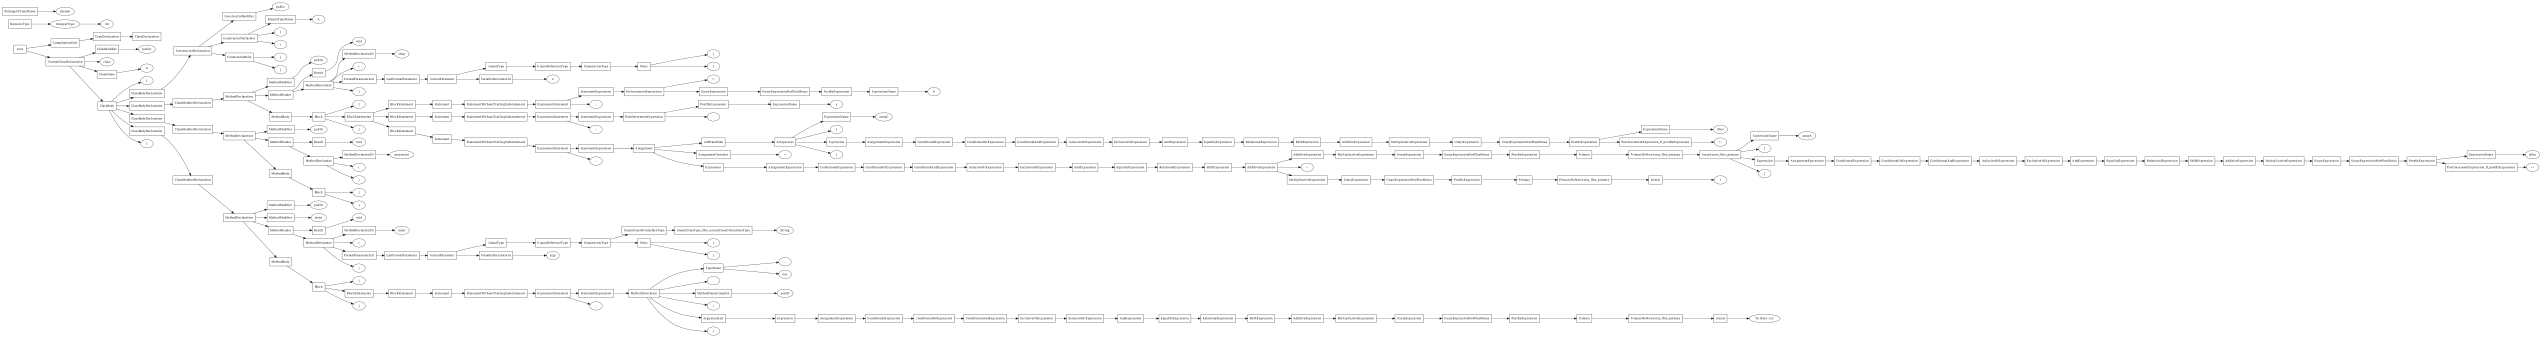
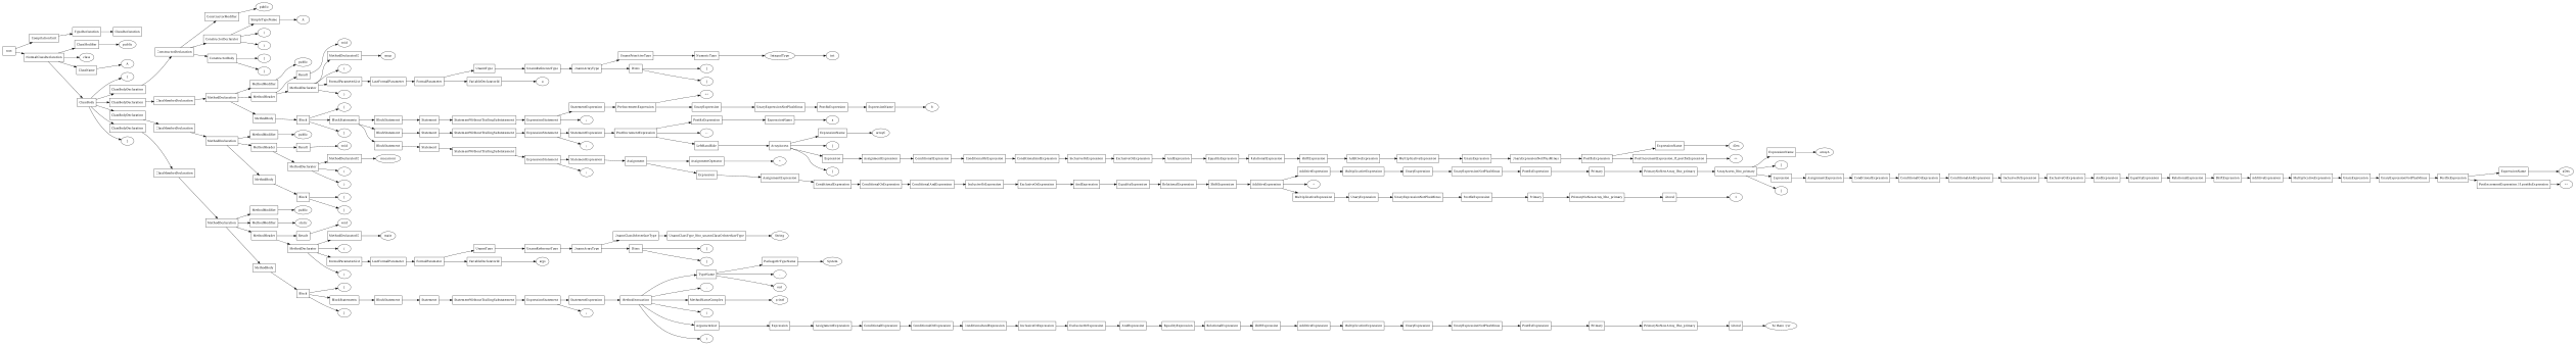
  digraph {
    fontname="PT Serif"
    rankdir=LR
    splines=TRUE
    node [fontname="PT Serif" shape=rectangle]
    edge [fontname="PT Serif"]
    n1 [label=root]
    n2 [label=CompilationUnit]
    n3 [label=NormalClassDeclaration]
    n4 [label=TypeDeclaration]
    n5 [label=ClassDeclaration]
    n6 [label=ClassModifier]
    n7 [label=class shape=ellipse]
    n8 [label=ClassName]
    n9 [label=ClassBody]
    n10 [label=public shape=ellipse]
    n11 [label=A shape=ellipse]
    n12 [label="{" shape=ellipse]
    n13 [label=ClassBodyDeclaration]
    n14 [label=ClassBodyDeclaration]
    n15 [label=ClassBodyDeclaration]
    n16 [label=ClassBodyDeclaration]
    n17 [label="}" shape=ellipse]
    n18 [label=ConstructorDeclaration]
    n19 [label=ClassMemberDeclaration]
    n20 [label=ClassMemberDeclaration]
    n21 [label=ClassMemberDeclaration]
    n22 [label=ConstructorModifier]
    n23 [label=ConstructorDeclarator]
    n24 [label=ConstructorBody]
    n25 [label=public shape=ellipse]
    n26 [label=SimpleTypeName]
    n27 [label="(" shape=ellipse]
    n28 [label=")" shape=ellipse]
    n29 [label="{" shape=ellipse]
    n30 [label="}" shape=ellipse]
    n31 [label=A shape=ellipse]
    n32 [label=MethodDeclaration]
    n33 [label=MethodModifier]
    n34 [label=MethodHeader]
    n35 [label=MethodBody]
    n36 [label=public shape=ellipse]
    n37 [label=Result]
    n38 [label=MethodDeclarator]
    n39 [label=Block]
    n40 [label=void shape=ellipse]
    n41 [label=MethodDeclaratorID]
    n42 [label="(" shape=ellipse]
    n43 [label=FormalParameterList]
    n44 [label=")" shape=ellipse]
    n45 [label=soup shape=ellipse]
    n46 [label=LastFormalParameter]
    n47 [label=FormalParameter]
    n48 [label=UnannType]
    n49 [label=VariableDeclaratorId]
    n50 [label=UnannReferenceType]
    n51 [label=a shape=ellipse]
    n52 [label=UnannArrayType]
+   n53 [label=UnannPrimitiveType]
    n54 [label=Dims]
    n55 [label=NumericType]
    n56 [label="[" shape=ellipse]
    n57 [label="]" shape=ellipse]
    n58 [label=IntegralType shape=ellipse]
    n59 [label=int shape=ellipse]
    n60 [label="{" shape=ellipse]
    n61 [label=BlockStatements]
    n62 [label="}" shape=ellipse]
    n63 [label=BlockStatement]
    n64 [label=BlockStatement]
    n65 [label=BlockStatement]
    n66 [label=Statement]
    n67 [label=Statement]
    n68 [label=Statement]
    n69 [label=StatementWithoutTrailingSubstatement]
    n70 [label=ExpressionStatement]
    n71 [label=StatementExpression]
    n72 [label=";" shape=ellipse]
    n73 [label=PreIncrementExpression]
    n74 [label="++" shape=ellipse]
    n75 [label=UnaryExpression]
    n76 [label=UnaryExpressionNotPlusMinus]
    n77 [label=PostfixExpression]
    n78 [label=ExpressionName]
    n79 [label=b shape=ellipse]
    n80 [label=StatementWithoutTrailingSubstatement]
    n81 [label=ExpressionStatement]
    n82 [label=StatementExpression]
    n83 [label=";" shape=ellipse]
    n84 [label=PostDecrementExpression]
    n85 [label=PostfixExpression]
    n86 [label="--" shape=ellipse]
    n87 [label=ExpressionName]
    n88 [label=a shape=ellipse]
    n89 [label=StatementWithoutTrailingSubstatement]
    n90 [label=ExpressionStatement]
    n91 [label=StatementExpression]
    n92 [label=";" shape=ellipse]
    n93 [label=Assignment]
    n94 [label=LeftHandSide]
    n95 [label=AssignmentOperator]
    n96 [label=Expression]
    n97 [label=ArrayAccess]
    n98 [label="=" shape=ellipse]
    n99 [label=AssignmentExpression]
    n100 [label=ExpressionName]
    n101 [label="[" shape=ellipse]
    n102 [label=Expression]
    n103 [label="]" shape=ellipse]
    n104 [label=arrayC shape=ellipse]
    n105 [label=AssignmentExpression]
    n106 [label=ConditionalExpression]
    n107 [label=ConditionalOrExpression]
    n108 [label=ConditionalAndExpression]
    n109 [label=InclusiveOrExpression]
    n110 [label=ExclusiveOrExpression]
    n111 [label=AndExpression]
    n112 [label=EqualityExpression]
    n113 [label=RelationalExpression]
    n114 [label=ShiftExpression]
    n115 [label=AdditiveExpression]
    n116 [label=MultiplicativeExpression]
    n117 [label=UnaryExpression]
    n118 [label=UnaryExpressionNotPlusMinus]
    n119 [label=PostfixExpression]
    n120 [label=ExpressionName]
    n121 [label=PostIncrementExpression_lf_postfixExpression]
    n122 [label=cDex shape=ellipse]
    n123 [label="++" shape=ellipse]
    n124 [label=ConditionalExpression]
    n125 [label=ConditionalOrExpression]
    n126 [label=ConditionalAndExpression]
    n127 [label=InclusiveOrExpression]
    n128 [label=ExclusiveOrExpression]
    n129 [label=AndExpression]
    n130 [label=EqualityExpression]
    n131 [label=RelationalExpression]
    n132 [label=ShiftExpression]
    n133 [label=AdditiveExpression]
    n134 [label=AdditiveExpression]
    n135 [label="+" shape=ellipse]
    n136 [label=MultiplicativeExpression]
    n137 [label=MultiplicativeExpression]
    n138 [label=UnaryExpression]
    n139 [label=UnaryExpression]
    n140 [label=UnaryExpressionNotPlusMinus]
    n141 [label=PostfixExpression]
    n142 [label=Primary]
    n143 [label=PrimaryNoNewArray_lfno_primary]
    n144 [label=ArrayAccess_lfno_primary]
    n145 [label=ExpressionName]
    n146 [label="[" shape=ellipse]
    n147 [label=Expression]
    n148 [label="]" shape=ellipse]
    n149 [label=arrayA shape=ellipse]
    n150 [label=AssignmentExpression]
    n151 [label=ConditionalExpression]
    n152 [label=ConditionalOrExpression]
    n153 [label=ConditionalAndExpression]
    n154 [label=InclusiveOrExpression]
    n155 [label=ExclusiveOrExpression]
    n156 [label=AndExpression]
    n157 [label=EqualityExpression]
    n158 [label=RelationalExpression]
    n159 [label=ShiftExpression]
    n160 [label=AdditiveExpression]
    n161 [label=MultiplicativeExpression]
    n162 [label=UnaryExpression]
    n163 [label=UnaryExpressionNotPlusMinus]
    n164 [label=PostfixExpression]
    n165 [label=ExpressionName]
    n166 [label=PostIncrementExpression_lf_postfixExpression]
    n167 [label=aDex shape=ellipse]
    n168 [label="++" shape=ellipse]
    n169 [label=UnaryExpressionNotPlusMinus]
    n170 [label=PostfixExpression]
    n171 [label=Primary]
    n172 [label=PrimaryNoNewArray_lfno_primary]
    n173 [label=Literal]
    n174 [label=1 shape=ellipse]
    n175 [label=MethodDeclaration]
    n176 [label=MethodModifier]
    n177 [label=MethodHeader]
    n178 [label=MethodBody]
    n179 [label=public shape=ellipse]
    n180 [label=Result]
    n181 [label=MethodDeclarator]
    n182 [label=Block]
    n183 [label=void shape=ellipse]
    n184 [label=MethodDeclaratorID]
    n185 [label="(" shape=ellipse]
    n186 [label=")" shape=ellipse]
    n187 [label=macarroni shape=ellipse]
    n188 [label="{" shape=ellipse]
    n189 [label="}" shape=ellipse]
    n190 [label=MethodDeclaration]
    n191 [label=MethodModifier]
    n192 [label=MethodModifier]
    n193 [label=MethodHeader]
    n194 [label=MethodBody]
    n195 [label=public shape=ellipse]
    n196 [label=static shape=ellipse]
    n197 [label=Result]
    n198 [label=MethodDeclarator]
    n199 [label=Block]
    n200 [label=void shape=ellipse]
    n201 [label=MethodDeclaratorID]
    n202 [label="(" shape=ellipse]
    n203 [label=FormalParameterList]
    n204 [label=")" shape=ellipse]
    n205 [label=main shape=ellipse]
    n206 [label=LastFormalParameter]
    n207 [label=FormalParameter]
    n208 [label=UnannType]
    n209 [label=VariableDeclaratorId]
    n210 [label=UnannReferenceType]
    n211 [label=args shape=ellipse]
    n212 [label=UnannArrayType]
    n213 [label=UnannClassOrInterfaceType]
    n214 [label=Dims]
    n215 [label=UnannClassType_lfno_unannClassOrInterfaceType]
    n216 [label="[" shape=ellipse]
    n217 [label="]" shape=ellipse]
    n218 [label=String shape=ellipse]
    n219 [label="{" shape=ellipse]
    n220 [label=BlockStatements]
    n221 [label="}" shape=ellipse]
    n222 [label=BlockStatement]
    n223 [label=Statement]
    n224 [label=StatementWithoutTrailingSubstatement]
    n225 [label=ExpressionStatement]
    n226 [label=StatementExpression]
    n227 [label=";" shape=ellipse]
    n228 [label=MethodInvocation]
    n229 [label=TypeName]
    n230 [label="." shape=ellipse]
    n231 [label=MethodNameComplex]
    n232 [label="(" shape=ellipse]
    n233 [label=ArgumentList]
    n234 [label=")" shape=ellipse]
    n235 [label=PackageOrTypeName]
    n236 [label="." shape=ellipse]
    n237 [label=out shape=ellipse]
    n238 [label=printf shape=ellipse]
    n239 [label=Expression]
    n240 [label=System shape=ellipse]
    n241 [label=AssignmentExpression]
    n242 [label=ConditionalExpression]
    n243 [label=ConditionalOrExpression]
    n244 [label=ConditionalAndExpression]
    n245 [label=InclusiveOrExpression]
    n246 [label=ExclusiveOrExpression]
    n247 [label=AndExpression]
    n248 [label=EqualityExpression]
    n249 [label=RelationalExpression]
    n250 [label=ShiftExpression]
    n251 [label=AdditiveExpression]
    n252 [label=MultiplicativeExpression]
    n253 [label=UnaryExpression]
    n254 [label=UnaryExpressionNotPlusMinus]
    n255 [label=PostfixExpression]
    n256 [label=Primary]
    n257 [label=PrimaryNoNewArray_lfno_primary]
    n258 [label=Literal]
    n259 [label="\"hi there :)\\n\"" shape=ellipse]
    n1 -> n2
    n1 -> n3
    n2 -> n4
    n3 -> n6
    n3 -> n7
    n3 -> n8
    n3 -> n9
    n4 -> n5
    n6 -> n10
    n8 -> n11
    n9 -> n12
    n9 -> n13
    n9 -> n14
    n9 -> n15
    n9 -> n16
    n9 -> n17
    n13 -> n18
    n14 -> n19
    n15 -> n20
    n16 -> n21
    n18 -> n22
    n18 -> n23
    n18 -> n24
    n19 -> n32
    n20 -> n175
    n21 -> n190
    n22 -> n25
    n23 -> n26
    n23 -> n27
    n23 -> n28
    n24 -> n29
    n24 -> n30
    n26 -> n31
    n32 -> n33
    n32 -> n34
    n32 -> n35
    n33 -> n36
    n34 -> n37
    n34 -> n38
    n35 -> n39
    n37 -> n40
    n38 -> n41
    n38 -> n42
    n38 -> n43
    n38 -> n44
    n39 -> n60
    n39 -> n61
    n39 -> n62
    n41 -> n45
    n43 -> n46
    n46 -> n47
    n47 -> n48
    n47 -> n49
    n48 -> n50
    n49 -> n51
    n50 -> n52
+   n52 -> n53
    n52 -> n54
+   n53 -> n55
    n54 -> n56
    n54 -> n57
    n55 -> n58
    n58 -> n59
    n61 -> n63
    n61 -> n64
    n61 -> n65
    n63 -> n66
    n64 -> n67
    n65 -> n68
    n66 -> n69
    n67 -> n80
    n68 -> n89
    n69 -> n70
    n70 -> n71
    n70 -> n72
    n71 -> n73
    n73 -> n74
    n73 -> n75
    n75 -> n76
    n76 -> n77
    n77 -> n78
    n78 -> n79
    n80 -> n81
    n81 -> n82
    n81 -> n83
    n82 -> n84
    n84 -> n85
    n84 -> n86
    n85 -> n87
    n87 -> n88
    n89 -> n90
    n90 -> n91
    n90 -> n92
    n91 -> n93
-   n93 -> n94
+   n84 -> n94
    n93 -> n95
    n93 -> n96
    n94 -> n97
    n95 -> n98
    n96 -> n99
    n97 -> n100
    n97 -> n101
    n97 -> n102
    n97 -> n103
    n99 -> n124
    n100 -> n104
    n102 -> n105
    n105 -> n106
    n106 -> n107
    n107 -> n108
    n108 -> n109
    n109 -> n110
    n110 -> n111
    n111 -> n112
    n112 -> n113
    n113 -> n114
    n114 -> n115
    n115 -> n116
    n116 -> n117
    n117 -> n118
    n118 -> n119
    n119 -> n120
    n119 -> n121
    n120 -> n122
    n121 -> n123
    n124 -> n125
    n125 -> n126
    n126 -> n127
    n127 -> n128
    n128 -> n129
    n129 -> n130
    n130 -> n131
    n131 -> n132
    n132 -> n133
    n133 -> n134
    n133 -> n135
    n133 -> n136
    n134 -> n137
    n136 -> n138
    n137 -> n139
    n138 -> n169
    n139 -> n140
    n140 -> n141
    n141 -> n142
    n142 -> n143
    n143 -> n144
    n144 -> n145
    n144 -> n146
    n144 -> n147
    n144 -> n148
    n145 -> n149
    n147 -> n150
    n150 -> n151
    n151 -> n152
    n152 -> n153
    n153 -> n154
    n154 -> n155
    n155 -> n156
    n156 -> n157
    n157 -> n158
    n158 -> n159
    n159 -> n160
    n160 -> n161
    n161 -> n162
    n162 -> n163
    n163 -> n164
    n164 -> n165
    n164 -> n166
    n165 -> n167
    n166 -> n168
    n169 -> n170
    n170 -> n171
    n171 -> n172
    n172 -> n173
    n173 -> n174
    n175 -> n176
    n175 -> n177
    n175 -> n178
    n176 -> n179
    n177 -> n180
    n177 -> n181
    n178 -> n182
    n180 -> n183
    n181 -> n184
    n181 -> n185
    n181 -> n186
    n182 -> n188
    n182 -> n189
    n184 -> n187
    n190 -> n191
    n190 -> n192
    n190 -> n193
    n190 -> n194
    n191 -> n195
    n192 -> n196
    n193 -> n197
    n193 -> n198
    n194 -> n199
    n197 -> n200
    n198 -> n201
    n198 -> n202
    n198 -> n203
    n198 -> n204
    n199 -> n219
    n199 -> n220
    n199 -> n221
    n201 -> n205
    n203 -> n206
    n206 -> n207
    n207 -> n208
    n207 -> n209
    n208 -> n210
    n209 -> n211
    n210 -> n212
    n212 -> n213
    n212 -> n214
    n213 -> n215
    n214 -> n216
    n214 -> n217
    n215 -> n218
    n220 -> n222
    n222 -> n223
    n223 -> n224
    n224 -> n225
    n225 -> n226
    n225 -> n227
    n226 -> n228
    n228 -> n229
    n228 -> n230
    n228 -> n231
    n228 -> n232
    n228 -> n233
    n228 -> n234
+   n229 -> n235
    n229 -> n236
    n229 -> n237
    n231 -> n238
    n233 -> n239
    n235 -> n240
    n239 -> n241
    n241 -> n242
    n242 -> n243
    n243 -> n244
    n244 -> n245
    n245 -> n246
    n246 -> n247
    n247 -> n248
    n248 -> n249
    n249 -> n250
    n250 -> n251
    n251 -> n252
    n252 -> n253
    n253 -> n254
    n254 -> n255
    n255 -> n256
    n256 -> n257
    n257 -> n258
    n258 -> n259
  }
